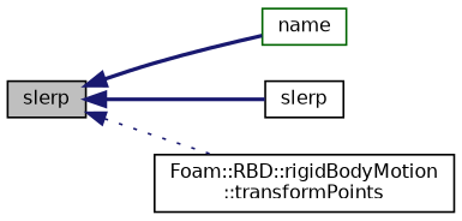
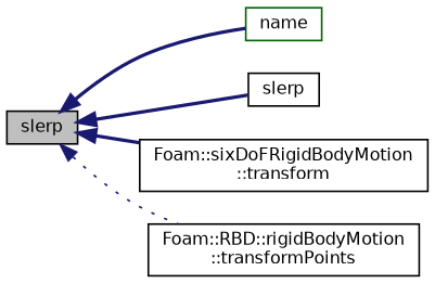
  digraph {
    rankdir=LR
    node [color=black fontname=Helvetica fontsize=10 shape=record]
    edge [color=midnightblue dir=back fontname=Helvetica fontsize=10 labelfontname=Helvetica labelfontsize=10 style=bold]
    n1 [fillcolor=grey75 fontcolor=black height=0.2 label=slerp style=filled width=0.4]
    n2 [color=darkgreen height=0.2 label=name width=0.4]
    n3 [height=0.2 label=slerp width=0.4]
+   n4 [height=0.2 label="Foam::sixDoFRigidBodyMotion\l::transform" width=0.4]
    n5 [height=0.2 label="Foam::RBD::rigidBodyMotion\l::transformPoints" width=0.4]
    n1 -> n2
    n1 -> n3
+   n1 -> n4
    n1 -> n5 [style=dotted]
  }
